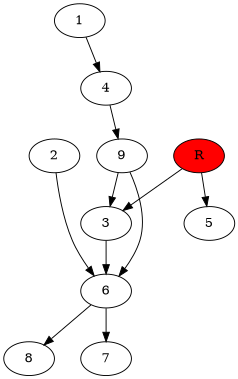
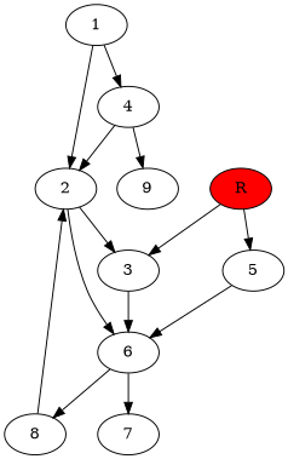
  digraph {
    1
    2
    4
    3
    6
    7
    8
    9
    5
    R [fillcolor="#ff0000" style=filled]
+   1 -> 2
    1 -> 4
-   9 -> 3
+   2 -> 3
    2 -> 6
+   4 -> 2
    4 -> 9
    3 -> 6
    6 -> 7
    6 -> 8
-   9 -> 6
+   8 -> 2
+   5 -> 6
    R -> 3
    R -> 5
  }
